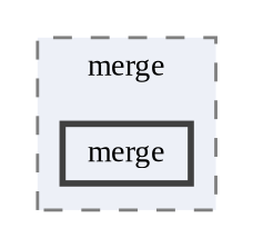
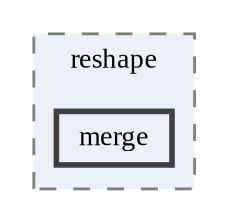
  digraph {
    compound=true
    rankdir=LR
    fontname="Liberation Serif"
    n1 [color=grey25 fillcolor="#edf0f7" fontname="Liberation Serif" fontsize=10 height=0.2 label=merge shape=box style="filled,bold" width=0.4]
    subgraph cluster_1 {
      bgcolor="#edf0f7"
      fontsize=10
-     label=merge
+     label=reshape
      pencolor=grey50
      style="filled,dashed"
      n1
    }
  }
